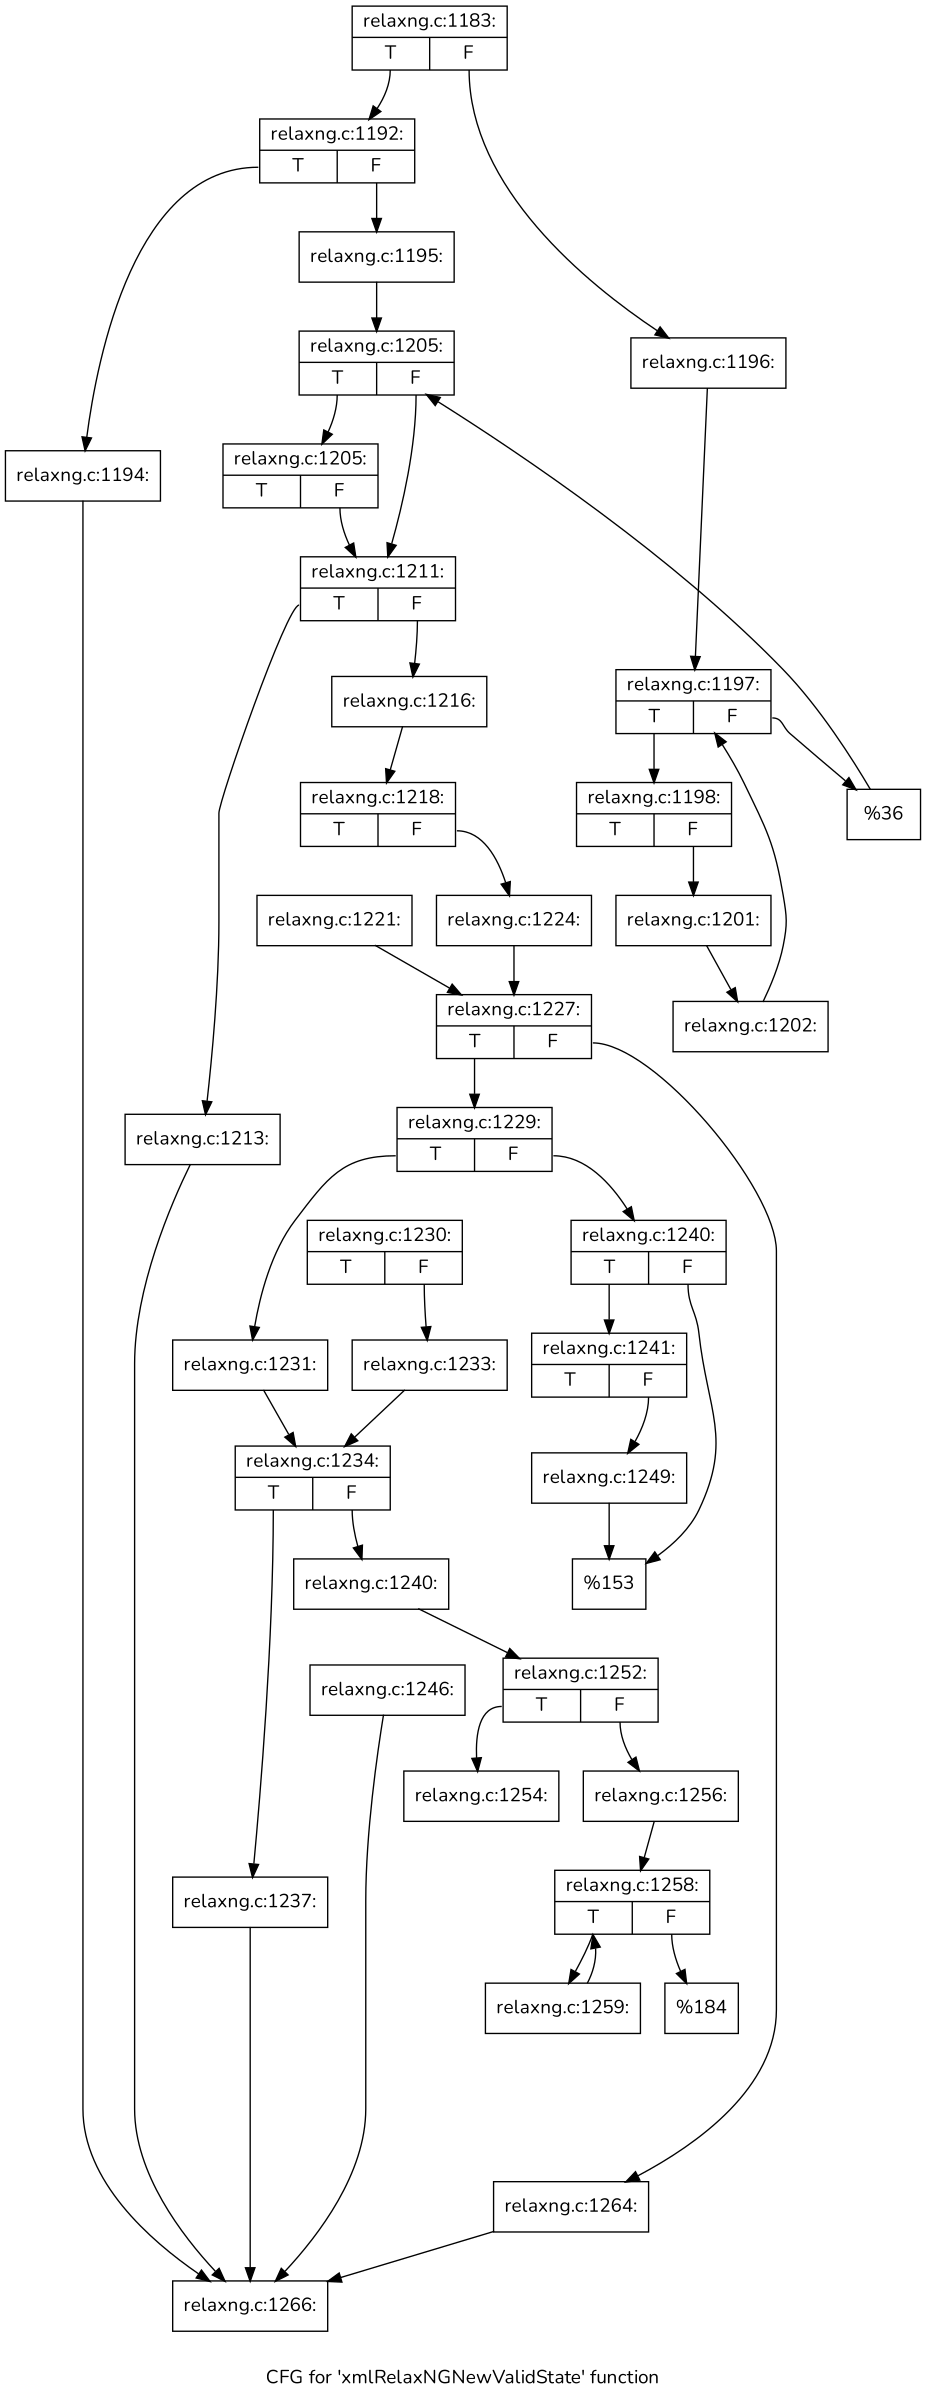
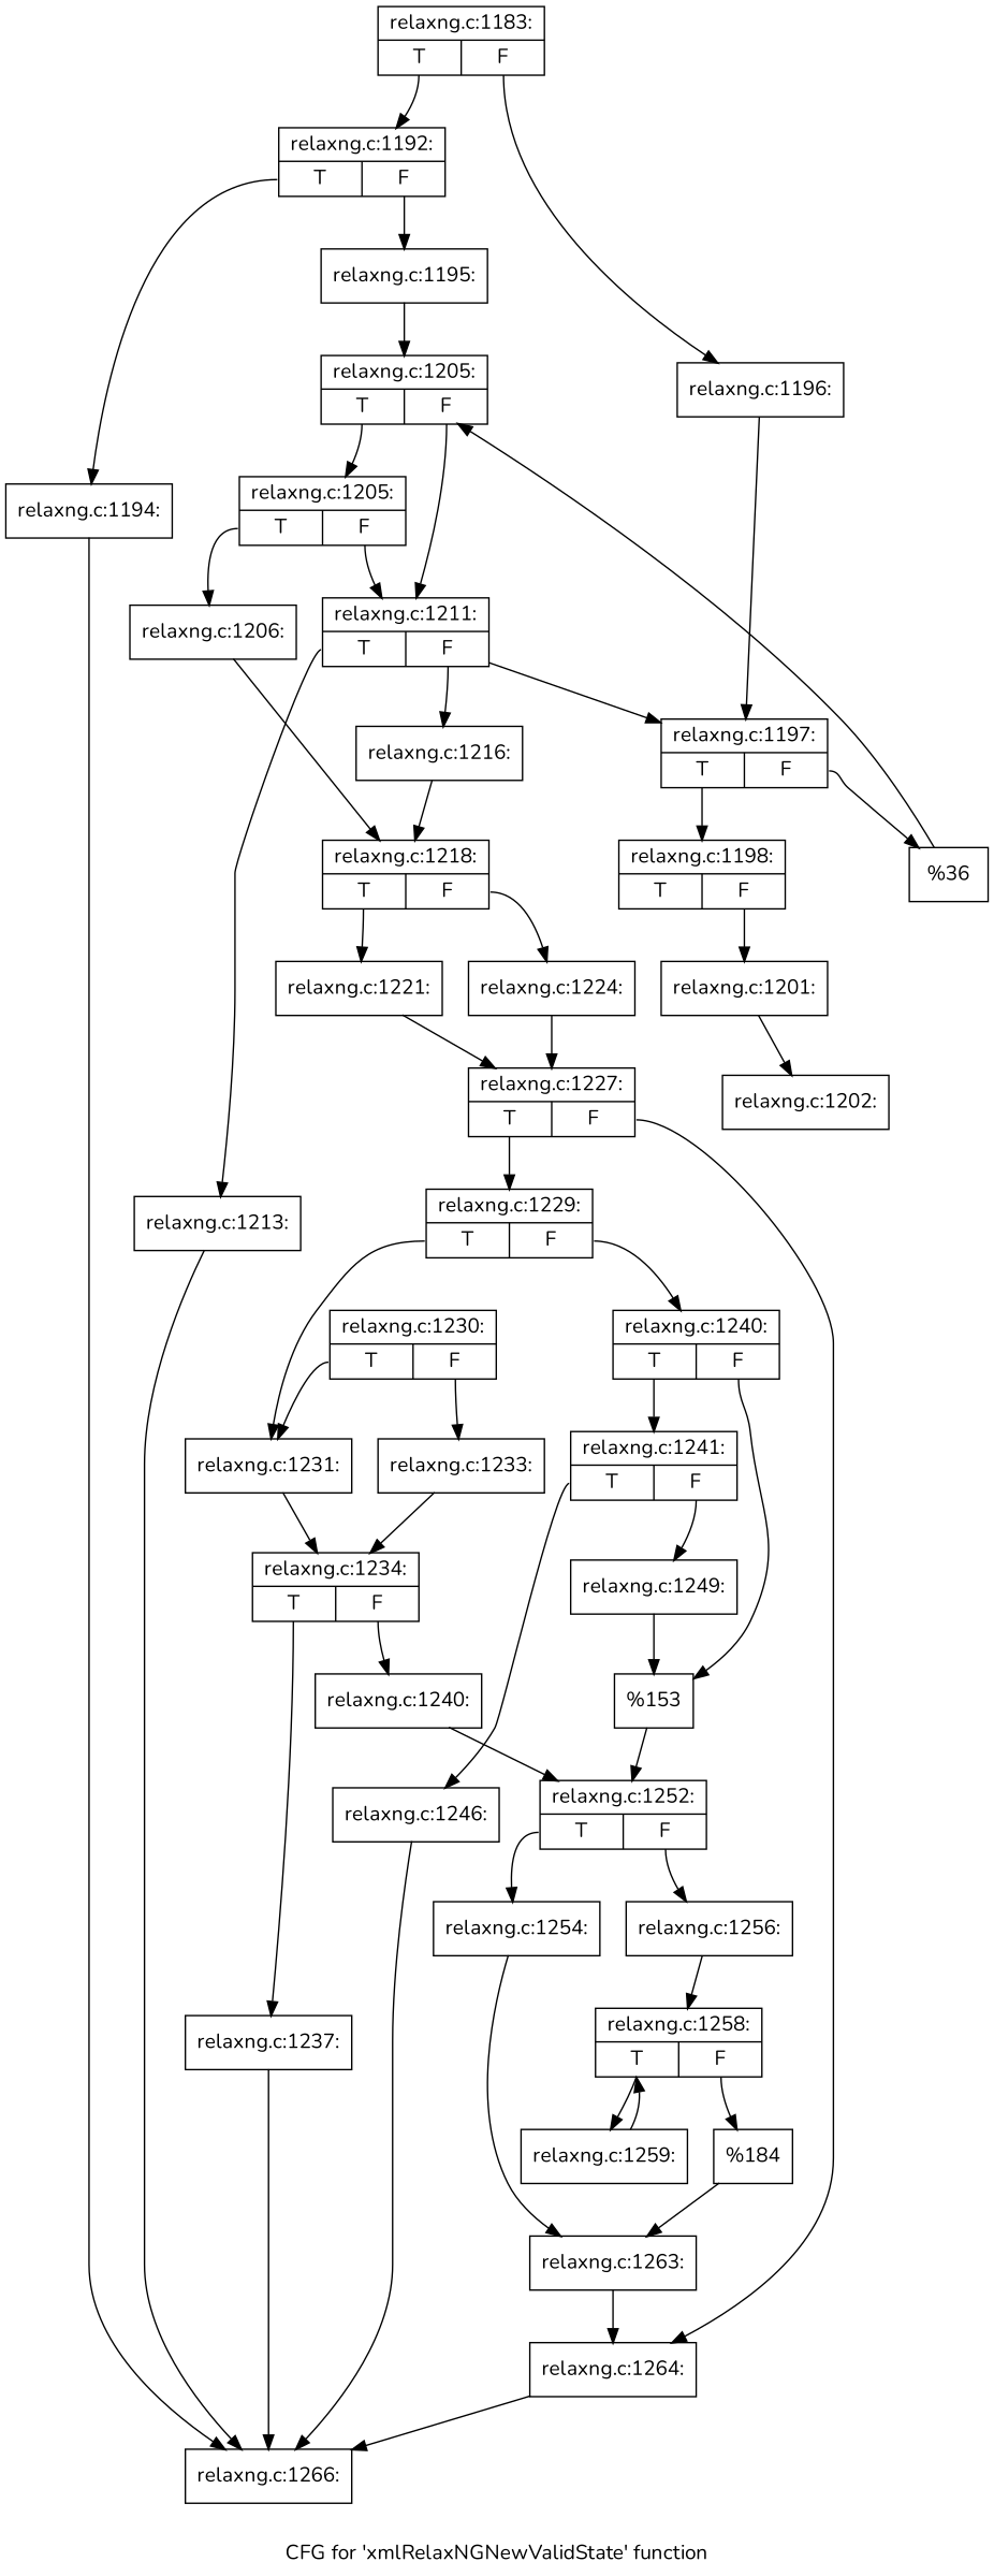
  digraph {
    fontname=Nunito
    label="CFG for 'xmlRelaxNGNewValidState' function"
    node [fontname=Nunito shape=record]
    edge [fontname=Nunito]
    n1 [label="{relaxng.c:1183:|{<s0>T|<s1>F}}"]
    n2 [label="{relaxng.c:1192:|{<s0>T|<s1>F}}"]
    n3 [label="{relaxng.c:1196:}"]
    n4 [label="{relaxng.c:1194:}"]
    n5 [label="{relaxng.c:1195:}"]
    n6 [label="{relaxng.c:1197:|{<s0>T|<s1>F}}"]
    n7 [label="{relaxng.c:1266:}"]
    n8 [label="{relaxng.c:1205:|{<s0>T|<s1>F}}"]
    n9 [label="{relaxng.c:1198:|{<s0>T|<s1>F}}"]
    n10 [label="{%36}"]
    n11 [label="{relaxng.c:1205:|{<s0>T|<s1>F}}"]
    n12 [label="{relaxng.c:1211:|{<s0>T|<s1>F}}"]
+   n13 [label="{relaxng.c:1206:}"]
    n14 [label="{relaxng.c:1213:}"]
    n15 [label="{relaxng.c:1216:}"]
    n16 [label="{relaxng.c:1201:}"]
    n17 [label="{relaxng.c:1202:}"]
    n18 [label="{relaxng.c:1218:|{<s0>T|<s1>F}}"]
    n19 [label="{relaxng.c:1221:}"]
    n20 [label="{relaxng.c:1224:}"]
    n21 [label="{relaxng.c:1227:|{<s0>T|<s1>F}}"]
    n22 [label="{relaxng.c:1229:|{<s0>T|<s1>F}}"]
    n23 [label="{relaxng.c:1264:}"]
    n24 [label="{relaxng.c:1240:|{<s0>T|<s1>F}}"]
    n25 [label="{relaxng.c:1231:}"]
    n26 [label="{relaxng.c:1230:|{<s0>T|<s1>F}}"]
    n27 [label="{relaxng.c:1233:}"]
    n28 [label="{relaxng.c:1241:|{<s0>T|<s1>F}}"]
    n29 [label="{%153}"]
    n30 [label="{relaxng.c:1234:|{<s0>T|<s1>F}}"]
    n31 [label="{relaxng.c:1246:}"]
    n32 [label="{relaxng.c:1249:}"]
    n33 [label="{relaxng.c:1252:|{<s0>T|<s1>F}}"]
    n34 [label="{relaxng.c:1237:}"]
    n35 [label="{relaxng.c:1240:}"]
    n36 [label="{relaxng.c:1254:}"]
    n37 [label="{relaxng.c:1256:}"]
+   n38 [label="{relaxng.c:1263:}"]
    n39 [label="{relaxng.c:1258:|{<s0>T|<s1>F}}"]
    n40 [label="{relaxng.c:1259:}"]
    n41 [label="{%184}"]
    n1 -> n2 [tailport=s0]
    n1 -> n3 [tailport=s1]
    n2 -> n4 [tailport=s0]
    n2 -> n5 [tailport=s1]
    n3 -> n6
    n4 -> n7
    n5 -> n8
    n6 -> n9 [tailport=s0]
    n6 -> n10 [tailport=s1]
    n8 -> n11 [tailport=s0]
    n8 -> n12 [tailport=s1]
    n9 -> n16 [tailport=s1]
    n10 -> n8
    n11 -> n12 [tailport=s1]
+   n11 -> n13 [tailport=s0]
    n12 -> n14 [tailport=s0]
    n12 -> n15 [tailport=s1]
+   n13 -> n18
    n14 -> n7
    n15 -> n18
    n16 -> n17
-   n17 -> n6
+   n12 -> n6
+   n18 -> n19 [tailport=s0]
    n18 -> n20 [tailport=s1]
    n19 -> n21
    n20 -> n21
    n21 -> n22 [tailport=s0]
    n21 -> n23 [tailport=s1]
    n22 -> n24 [tailport=s1]
    n22 -> n25 [tailport=s0]
    n23 -> n7
    n24 -> n28 [tailport=s0]
    n24 -> n29 [tailport=s1]
    n25 -> n30
+   n26 -> n25 [tailport=s0]
    n26 -> n27 [tailport=s1]
    n27 -> n30
+   n28 -> n31 [tailport=s0]
    n28 -> n32 [tailport=s1]
+   n29 -> n33
    n30 -> n34 [tailport=s0]
    n30 -> n35 [tailport=s1]
    n31 -> n7
    n32 -> n29
    n33 -> n36 [tailport=s0]
    n33 -> n37 [tailport=s1]
    n34 -> n7
    n35 -> n33
+   n36 -> n38
    n37 -> n39
+   n38 -> n23
    n39 -> n40 [tailport=s0]
    n39 -> n41 [tailport=s1]
    n40 -> n39
+   n41 -> n38
  }
